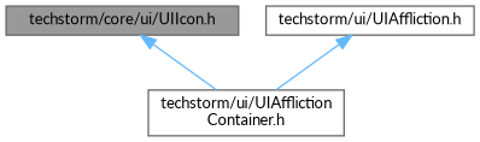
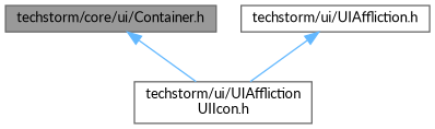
  digraph {
    fontname=Lato
    node [color=grey40 fillcolor=white fontname=Lato fontsize=10 shape=box style=filled]
    edge [color=steelblue1 dir=back fontname=Lato fontsize=10 labelfontname=Helvetica labelfontsize=10 style=solid]
-   n1 [color=gray40 fillcolor=grey60 fontcolor=black height=0.2 label="techstorm/core/ui/UIIcon.h" width=0.4]
-   n2 [height=0.2 label="techstorm/ui/UIAffliction\lContainer.h" width=0.4]
+   n1 [color=gray40 fillcolor=grey60 fontcolor=black height=0.2 label="techstorm/core/ui/Container.h" width=0.4]
+   n2 [height=0.2 label="techstorm/ui/UIAffliction\lUIIcon.h" width=0.4]
    n3 [height=0.2 label="techstorm/ui/UIAffliction.h" width=0.4]
    n1 -> n2
    n3 -> n2
  }
